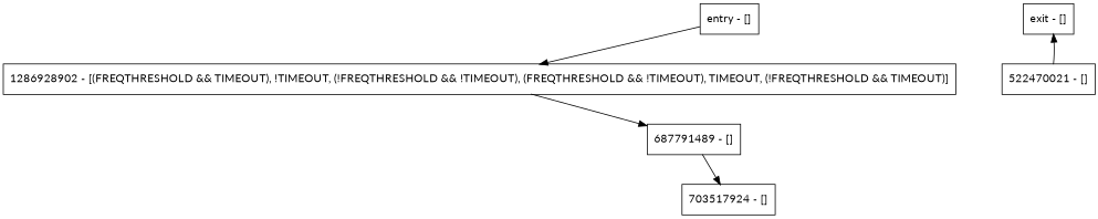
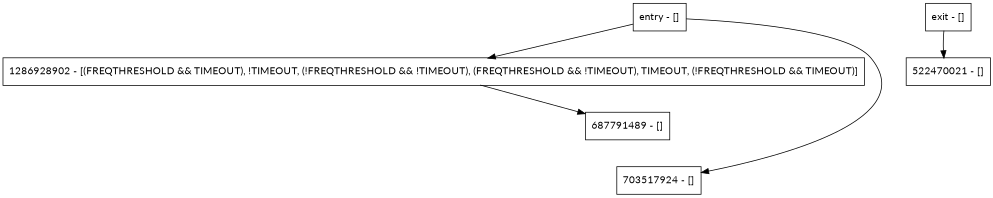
  digraph {
    fontname=Lato
    node [fontname=Lato shape=record]
    edge [fontname=Lato]
    n1 [label="entry - []"]
    n2 [label="1286928902 - [(FREQTHRESHOLD && TIMEOUT), !TIMEOUT, (!FREQTHRESHOLD && !TIMEOUT), (FREQTHRESHOLD && !TIMEOUT), TIMEOUT, (!FREQTHRESHOLD && TIMEOUT)]"]
    n3 [label="687791489 - []"]
    n4 [label="exit - []"]
    n5 [label="522470021 - []"]
    n6 [label="703517924 - []"]
    n1 -> n2
    n2 -> n3
-   n3 -> n6
-   n5 -> n4
+   n1 -> n6
+   n4 -> n5
  }
